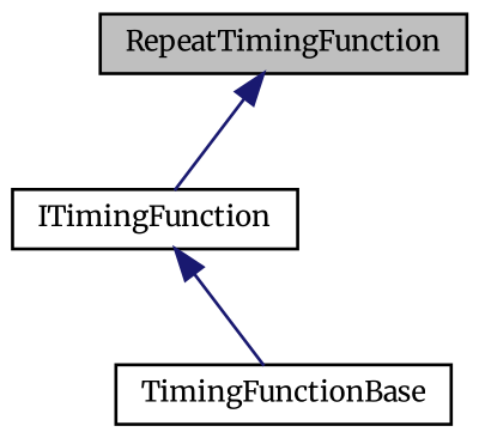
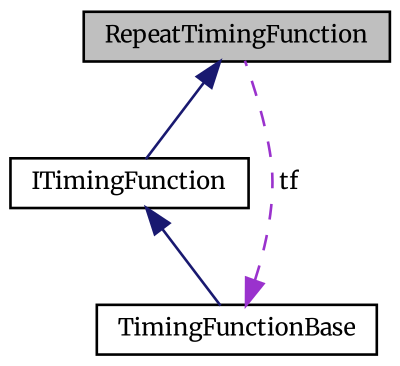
  digraph {
    fontname=Merriweather
    node [color=black fontname=Merriweather fontsize=9 shape=record]
    edge [color=midnightblue dir=back fontname=Merriweather fontsize=9 labelfontname=Arial labelfontsize=9 style=solid]
    n1 [fillcolor=grey75 fontcolor=black height=0.2 label=RepeatTimingFunction style=filled width=0.4]
    n2 [height=0.2 label=ITimingFunction width=0.4]
    n3 [height=0.2 label=TimingFunctionBase width=0.4]
    n1 -> n2
    n2 -> n3
+   n3 -> n1 [color=darkorchid3 label=" tf" style=dashed]
  }
